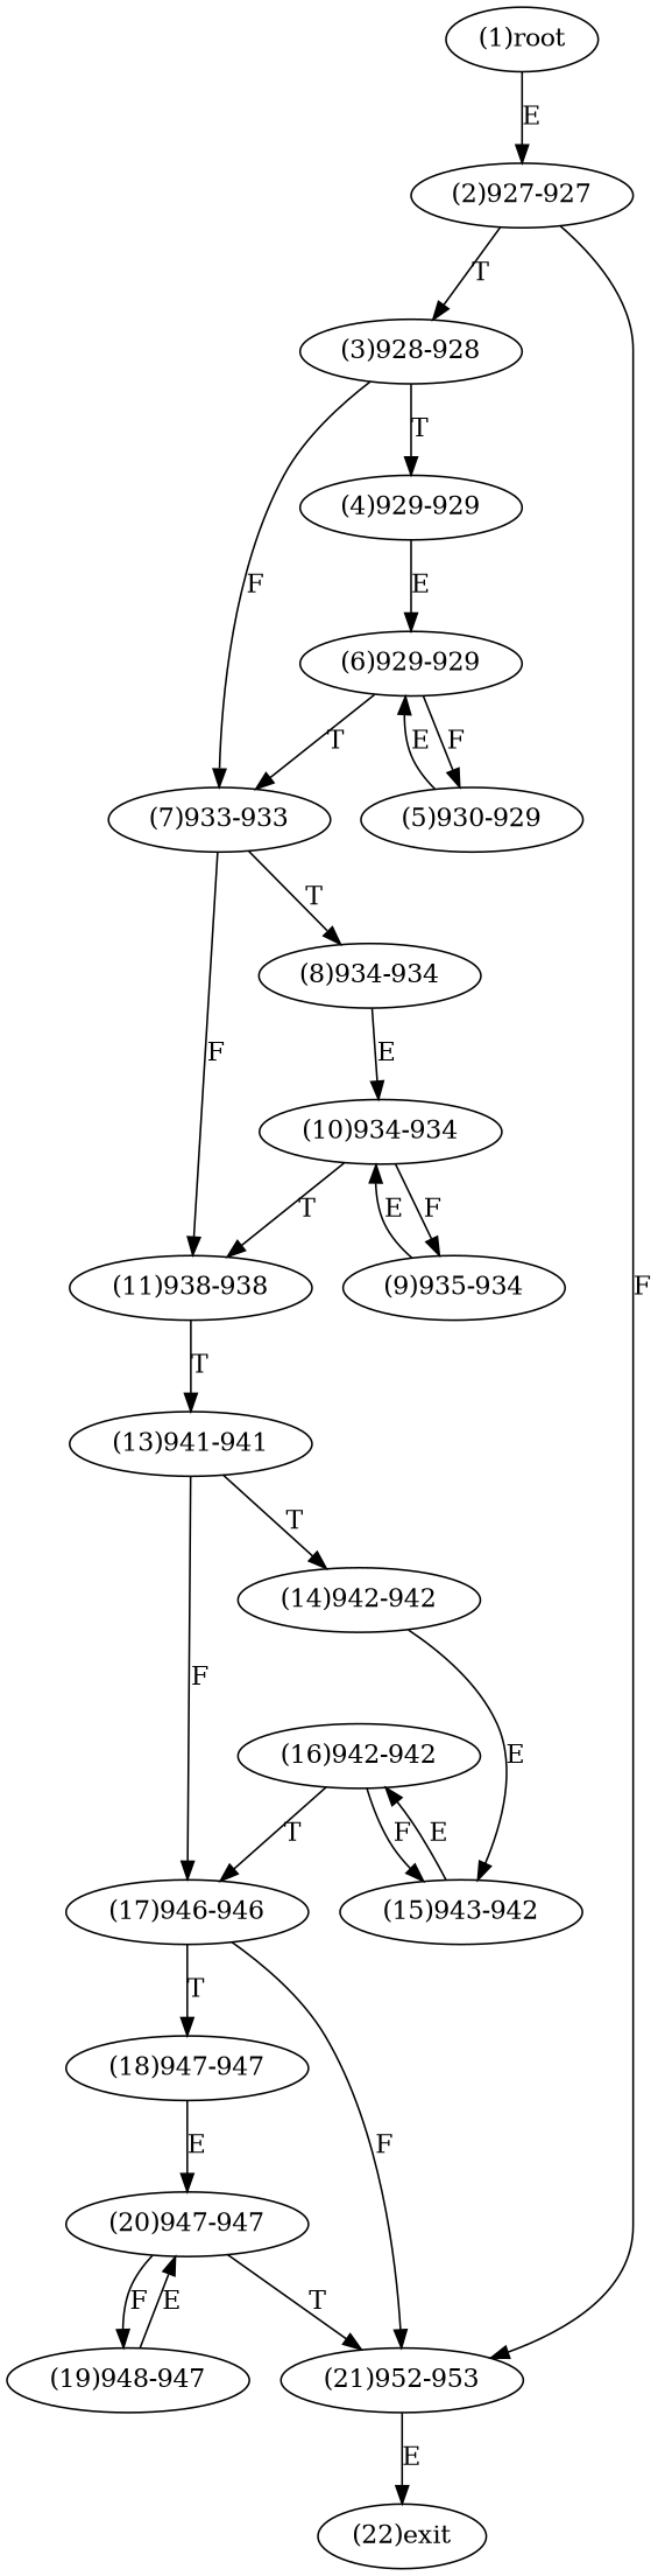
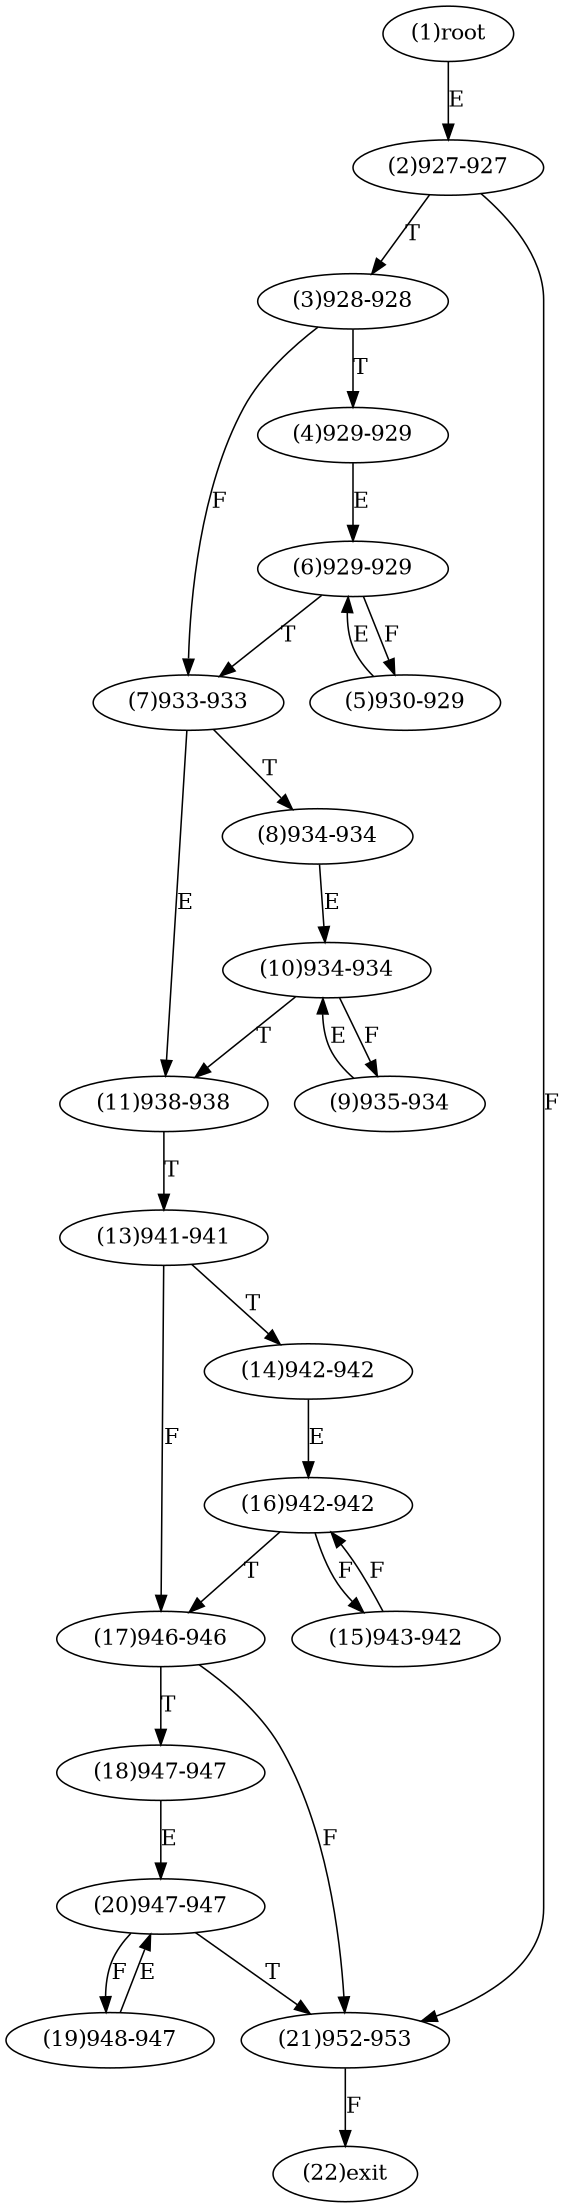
  digraph {
    n1 [label="(1)root"]
    n2 [label="(2)927-927"]
    n3 [label="(3)928-928"]
    n4 [label="(21)952-953"]
    n5 [label="(4)929-929"]
    n6 [label="(7)933-933"]
    n7 [label="(22)exit"]
    n8 [label="(6)929-929"]
    n9 [label="(8)934-934"]
    n10 [label="(11)938-938"]
    n11 [label="(5)930-929"]
    n12 [label="(10)934-934"]
    n13 [label="(13)941-941"]
    n14 [label="(9)935-934"]
    n15 [label="(14)942-942"]
    n16 [label="(17)946-946"]
    n17 [label="(16)942-942"]
    n18 [label="(18)947-947"]
    n19 [label="(15)943-942"]
    n20 [label="(20)947-947"]
    n21 [label="(19)948-947"]
    n1 -> n2 [label=E]
    n2 -> n3 [label=T]
    n2 -> n4 [label=F]
    n3 -> n5 [label=T]
    n3 -> n6 [label=F]
-   n4 -> n7 [label=E]
+   n4 -> n7 [label=F]
    n5 -> n8 [label=E]
    n6 -> n9 [label=T]
-   n6 -> n10 [label=F]
+   n6 -> n10 [label=E]
    n8 -> n6 [label=T]
    n8 -> n11 [label=F]
    n9 -> n12 [label=E]
    n10 -> n13 [label=T]
    n11 -> n8 [label=E]
    n12 -> n10 [label=T]
    n12 -> n14 [label=F]
    n13 -> n15 [label=T]
    n13 -> n16 [label=F]
    n14 -> n12 [label=E]
-   n15 -> n19 [label=E]
+   n15 -> n17 [label=E]
    n16 -> n4 [label=F]
    n16 -> n18 [label=T]
    n17 -> n16 [label=T]
    n17 -> n19 [label=F]
    n18 -> n20 [label=E]
-   n19 -> n17 [label=E]
+   n19 -> n17 [label=F]
    n20 -> n4 [label=T]
    n20 -> n21 [label=F]
    n21 -> n20 [label=E]
  }
